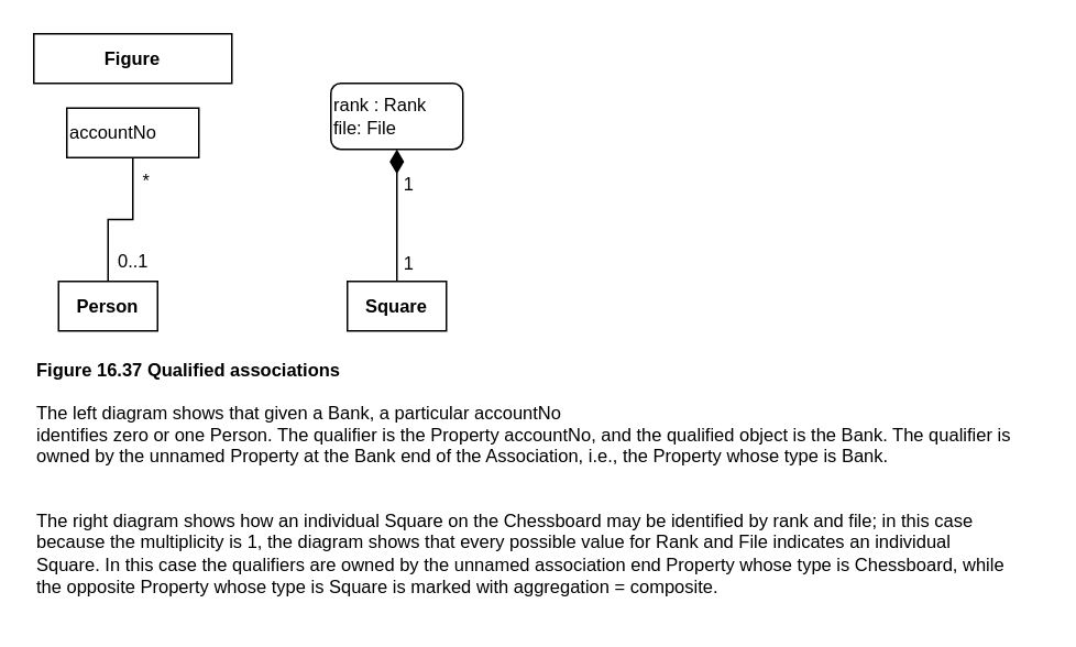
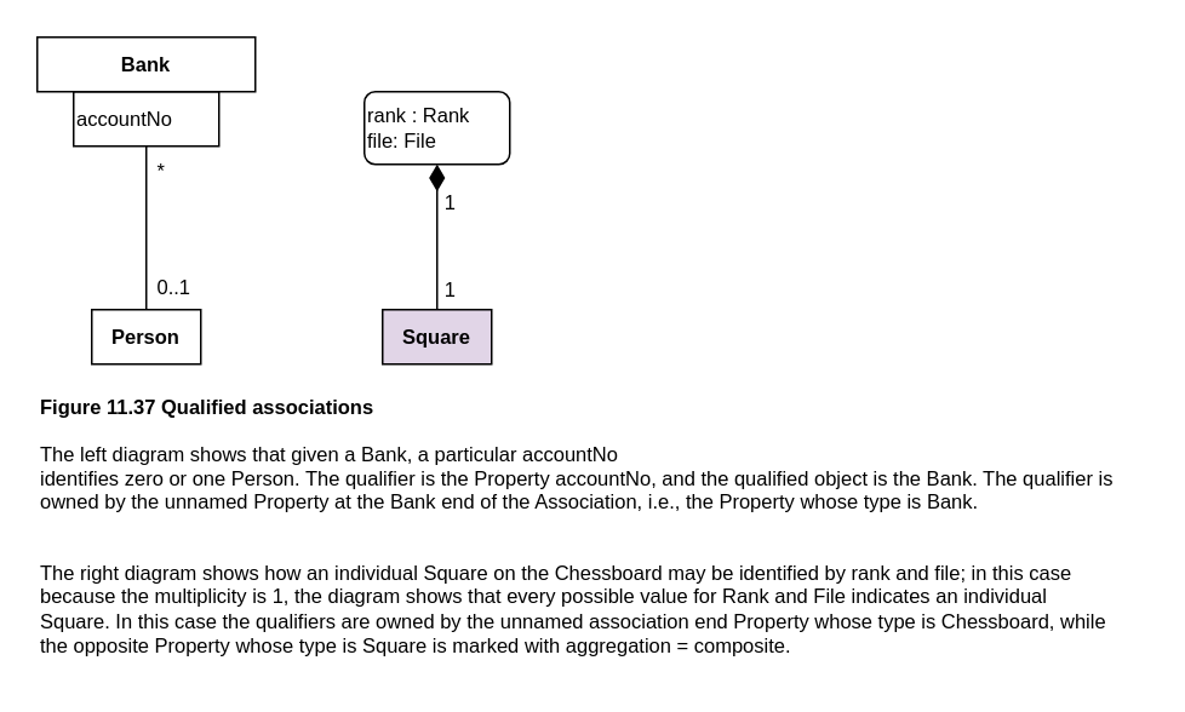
  <mxCell id="0" />
  <mxCell id="1" parent="0" />
  <mxCell id="2" style="edgeStyle=orthogonalEdgeStyle;shape=connector;rounded=0;orthogonalLoop=1;jettySize=auto;html=1;exitX=0.5;exitY=1;exitDx=0;exitDy=0;labelBackgroundColor=default;strokeColor=default;fontFamily=Helvetica;fontSize=11;fontColor=default;endArrow=none;endFill=0;" edge="1" parent="1" source="5" target="11"><mxGeometry relative="1" as="geometry" /></mxCell>
  <mxCell id="3" value="*" style="edgeLabel;html=1;align=center;verticalAlign=middle;resizable=0;points=[];fontSize=11;fontFamily=Helvetica;fontColor=default;" vertex="1" connectable="0" parent="2"><mxGeometry x="-0.711" y="3" relative="1" as="geometry"><mxPoint x="4" as="offset" /></mxGeometry></mxCell>
  <mxCell id="4" value="0..1" style="edgeLabel;html=1;align=center;verticalAlign=middle;resizable=0;points=[];fontSize=11;fontFamily=Helvetica;fontColor=default;" vertex="1" connectable="0" parent="2"><mxGeometry x="0.711" y="-1" relative="1" as="geometry"><mxPoint x="15" as="offset" /></mxGeometry></mxCell>
- <mxCell id="5" value="accountNo" style="html=1;align=left;verticalAlign=middle;dashed=0;whiteSpace=wrap;fontFamily=Helvetica;fontSize=11;fontColor=default;" vertex="1" parent="1"><mxGeometry x="40" y="65" width="80" height="30" as="geometry" /></mxCell>
+ <mxCell id="5" value="accountNo" style="html=1;align=left;verticalAlign=middle;dashed=0;whiteSpace=wrap;fontFamily=Helvetica;fontSize=11;fontColor=default;" vertex="1" parent="1"><mxGeometry x="40" y="50" width="80" height="30" as="geometry" /></mxCell>
  <mxCell id="6" style="edgeStyle=orthogonalEdgeStyle;shape=connector;rounded=0;orthogonalLoop=1;jettySize=auto;html=1;exitX=0.5;exitY=1;exitDx=0;exitDy=0;labelBackgroundColor=default;strokeColor=default;fontFamily=Helvetica;fontSize=11;fontColor=default;endArrow=none;endFill=0;startArrow=diamondThin;startFill=1;startSize=12;" edge="1" parent="1" source="9" target="12"><mxGeometry relative="1" as="geometry" /></mxCell>
  <mxCell id="7" value="1" style="edgeLabel;html=1;align=center;verticalAlign=middle;resizable=0;points=[];fontSize=11;fontFamily=Helvetica;fontColor=default;" vertex="1" connectable="0" parent="6"><mxGeometry x="-0.575" relative="1" as="geometry"><mxPoint x="6" y="3" as="offset" /></mxGeometry></mxCell>
  <mxCell id="8" value="1" style="edgeLabel;html=1;align=center;verticalAlign=middle;resizable=0;points=[];fontSize=11;fontFamily=Helvetica;fontColor=default;" vertex="1" connectable="0" parent="6"><mxGeometry x="0.475" y="2" relative="1" as="geometry"><mxPoint x="4" y="9" as="offset" /></mxGeometry></mxCell>
  <mxCell id="9" value="rank : Rank&lt;br&gt;file: File" style="html=1;align=left;verticalAlign=middle;dashed=0;whiteSpace=wrap;fontFamily=Helvetica;fontSize=11;fontColor=default;rounded=1;" vertex="1" parent="1"><mxGeometry x="200" y="50" width="80" height="40" as="geometry" /></mxCell>
- <mxCell id="10" value="&lt;b&gt;Figure&lt;/b&gt;" style="whiteSpace=wrap;html=1;fontFamily=Helvetica;fontSize=11;fontColor=default;" vertex="1" parent="1"><mxGeometry width="120" height="30" as="geometry" x="20" y="20" /></mxCell>
- <mxCell id="11" value="&lt;b&gt;Person&lt;/b&gt;" style="whiteSpace=wrap;html=1;fontFamily=Helvetica;fontSize=11;fontColor=default;" vertex="1" parent="1"><mxGeometry x="35" y="170" width="60" height="30" as="geometry" /></mxCell>
- <mxCell id="12" value="&lt;b&gt;Square&lt;/b&gt;" style="whiteSpace=wrap;html=1;fontFamily=Helvetica;fontSize=11;fontColor=default;" vertex="1" parent="1"><mxGeometry x="210" y="170" width="60" height="30" as="geometry" /></mxCell>
- <mxCell id="13" value="&lt;b&gt;Figure 16.37 Qualified associations&lt;/b&gt;" style="text;html=1;align=left;verticalAlign=middle;resizable=0;points=[];autosize=1;strokeColor=none;fillColor=none;fontSize=11;fontFamily=Helvetica;fontColor=default;" vertex="1" parent="1"><mxGeometry y="209" width="210" height="30" as="geometry" x="20" /></mxCell>
+ <mxCell id="10" value="&lt;b&gt;Bank&lt;/b&gt;" style="whiteSpace=wrap;html=1;fontFamily=Helvetica;fontSize=11;fontColor=default;" vertex="1" parent="1"><mxGeometry width="120" height="30" as="geometry" x="20" y="20" /></mxCell>
+ <mxCell id="11" value="&lt;b&gt;Person&lt;/b&gt;" style="whiteSpace=wrap;html=1;fontFamily=Helvetica;fontSize=11;fontColor=default;" vertex="1" parent="1"><mxGeometry x="50" y="170" width="60" height="30" as="geometry" /></mxCell>
+ <mxCell id="12" value="&lt;b&gt;Square&lt;/b&gt;" style="whiteSpace=wrap;html=1;fontFamily=Helvetica;fontSize=11;fontColor=default;fillColor=#e1d5e7;" vertex="1" parent="1"><mxGeometry x="210" y="170" width="60" height="30" as="geometry" /></mxCell>
+ <mxCell id="13" value="&lt;b&gt;Figure 11.37 Qualified associations&lt;/b&gt;" style="text;html=1;align=left;verticalAlign=middle;resizable=0;points=[];autosize=1;strokeColor=none;fillColor=none;fontSize=11;fontFamily=Helvetica;fontColor=default;" vertex="1" parent="1"><mxGeometry y="209" width="210" height="30" as="geometry" x="20" /></mxCell>
  <mxCell id="14" value="&lt;div&gt;The left diagram shows that given a Bank, a particular accountNo&lt;/div&gt;&lt;div&gt;identifies zero or one Person. The qualifier is the Property accountNo, and the qualified object is the Bank. The qualifier is&lt;/div&gt;&lt;div&gt;owned by the unnamed Property at the Bank end of the Association, i.e., the Property whose type is Bank.&lt;/div&gt;" style="text;html=1;align=left;verticalAlign=middle;resizable=0;points=[];autosize=1;strokeColor=none;fillColor=none;fontSize=11;fontFamily=Helvetica;fontColor=default;" vertex="1" parent="1"><mxGeometry y="238" width="610" height="50" as="geometry" x="20" /></mxCell>
  <mxCell id="15" value="&lt;div&gt;The right diagram shows how an individual Square on the Chessboard may be identified by rank and file; in this case&lt;/div&gt;&lt;div&gt;because the multiplicity is 1, the diagram shows that every possible value for Rank and File indicates an individual&lt;/div&gt;&lt;div&gt;Square. In this case the qualifiers are owned by the unnamed association end Property whose type is Chessboard, while&lt;/div&gt;&lt;div&gt;the opposite Property whose type is Square is marked with aggregation = composite.&lt;/div&gt;" style="text;html=1;align=left;verticalAlign=middle;resizable=0;points=[];autosize=1;strokeColor=none;fillColor=none;fontSize=11;fontFamily=Helvetica;fontColor=default;" vertex="1" parent="1"><mxGeometry y="300" width="610" height="70" as="geometry" x="20" /></mxCell>
